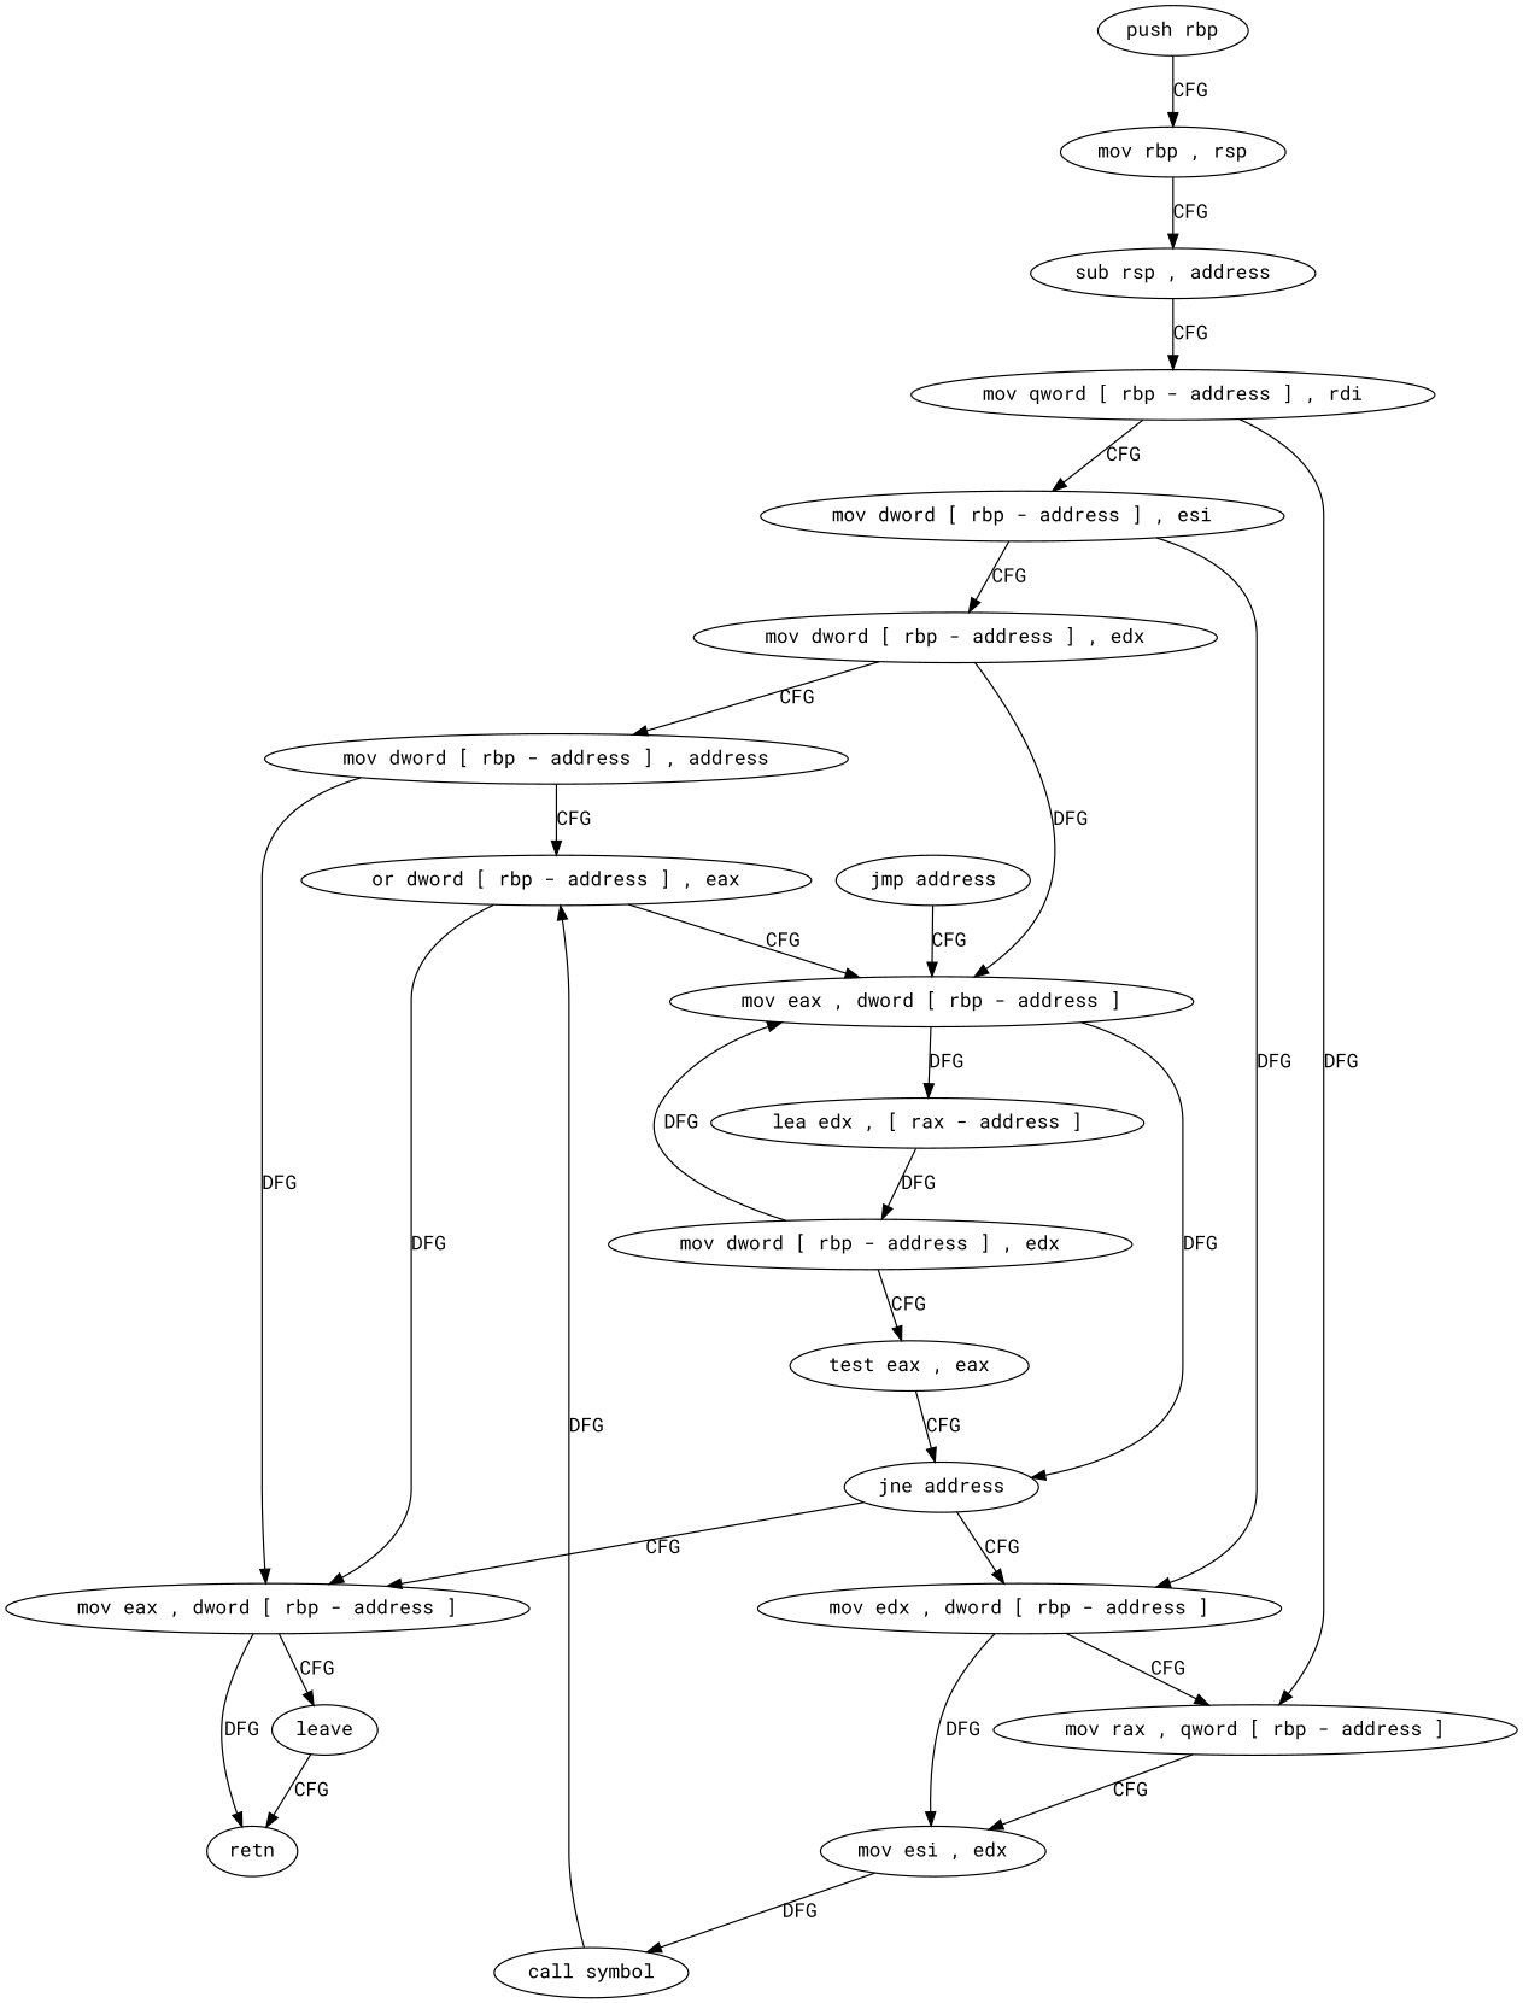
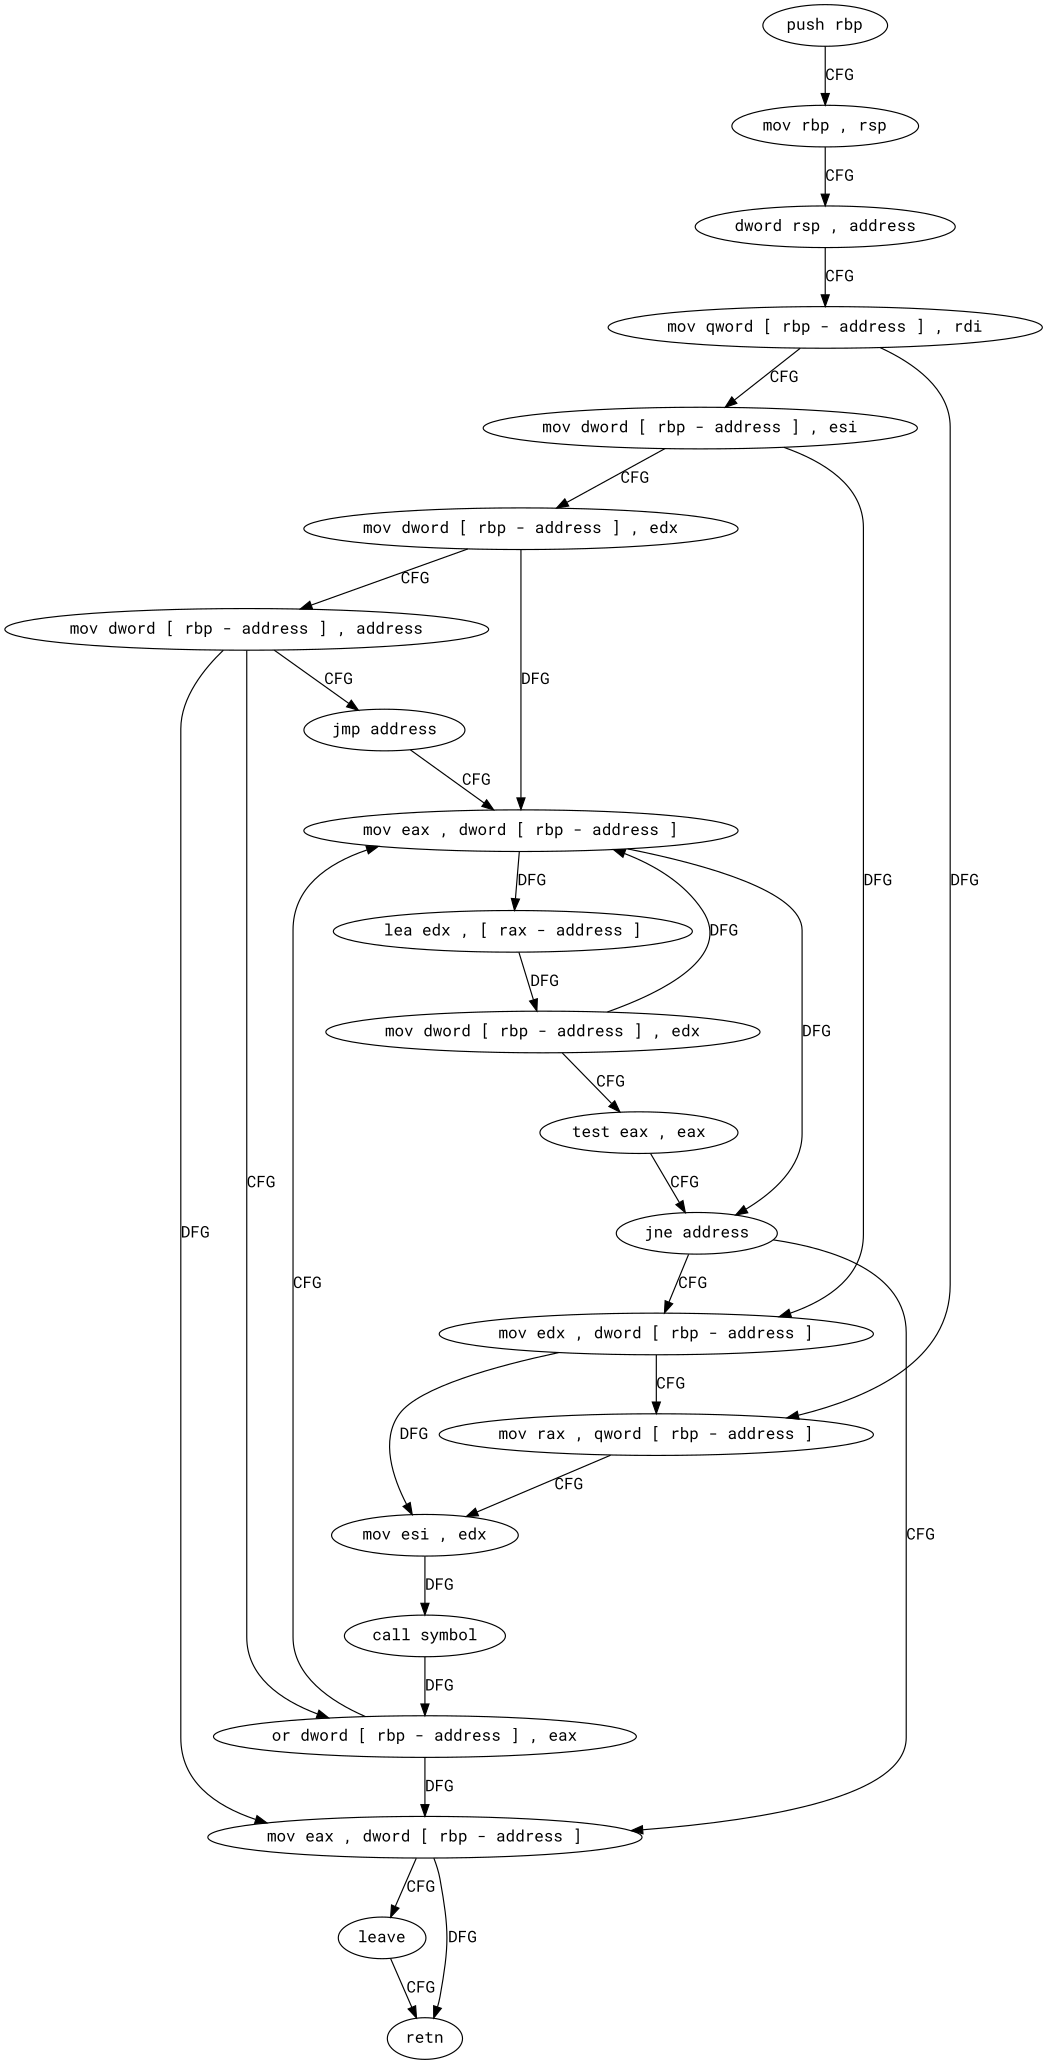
  digraph {
    fontname="Roboto Mono"
    node [fontname="Roboto Mono"]
    edge [fontname="Roboto Mono"]
    n1 [label="push rbp"]
    n2 [label="mov rbp , rsp"]
-   n3 [label="sub rsp , address"]
+   n3 [label="dword rsp , address"]
    n4 [label="mov qword [ rbp - address ] , rdi"]
    n5 [label="mov dword [ rbp - address ] , esi"]
    n6 [label="mov rax , qword [ rbp - address ]"]
    n7 [label="mov dword [ rbp - address ] , edx"]
    n8 [label="mov edx , dword [ rbp - address ]"]
    n9 [label="mov esi , edx"]
    n10 [label="mov dword [ rbp - address ] , address"]
    n11 [label="mov eax , dword [ rbp - address ]"]
    n12 [label="jmp address"]
    n13 [label="mov eax , dword [ rbp - address ]"]
    n14 [label="or dword [ rbp - address ] , eax"]
    n15 [label="lea edx , [ rax - address ]"]
    n16 [label="jne address"]
    n17 [label=leave]
    n18 [label=retn]
    n19 [label="mov dword [ rbp - address ] , edx"]
    n20 [label="test eax , eax"]
    n21 [label="call symbol"]
    n1 -> n2 [label=CFG]
    n2 -> n3 [label=CFG]
    n3 -> n4 [label=CFG]
    n4 -> n5 [label=CFG]
    n4 -> n6 [label=DFG]
    n5 -> n7 [label=CFG]
    n5 -> n8 [label=DFG]
    n6 -> n9 [label=CFG]
    n7 -> n10 [label=CFG]
    n7 -> n11 [label=DFG]
    n8 -> n6 [label=CFG]
    n8 -> n9 [label=DFG]
    n9 -> n21 [label=DFG]
+   n10 -> n12 [label=CFG]
    n10 -> n13 [label=DFG]
    n10 -> n14 [label=CFG]
    n11 -> n15 [label=DFG]
    n11 -> n16 [label=DFG]
    n12 -> n11 [label=CFG]
    n13 -> n17 [label=CFG]
    n13 -> n18 [label=DFG]
    n14 -> n11 [label=CFG]
    n14 -> n13 [label=DFG]
    n15 -> n19 [label=DFG]
    n16 -> n8 [label=CFG]
    n16 -> n13 [label=CFG]
    n17 -> n18 [label=CFG]
    n19 -> n11 [label=DFG]
    n19 -> n20 [label=CFG]
    n20 -> n16 [label=CFG]
    n21 -> n14 [label=DFG]
  }
